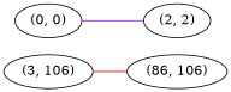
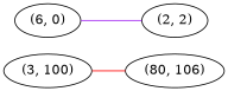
  graph {
    rankdir=LR
-   "(3, 106)"
-   "(86, 106)"
-   "(0, 0)"
+   "(3, 106)" [label="(3, 100)"]
+   "(86, 106)" [label="(80, 106)"]
+   "(0, 0)" [label="(6, 0)"]
    "(2, 2)"
    "(3, 106)" -- "(86, 106)" [color=red weight=1]
    "(0, 0)" -- "(2, 2)" [color=purple weight=4]
  }
